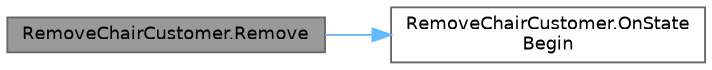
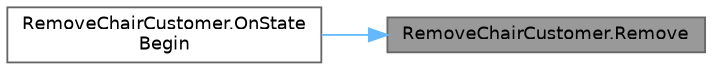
  digraph {
    rankdir=RL
    node [fontname=Helvetica fontsize=10 shape=box style=filled]
    n1 [color=gray40 fillcolor=grey60 fontcolor=black height=0.2 label="RemoveChairCustomer.Remove" width=0.4]
    n2 [color=grey40 fillcolor=white height=0.2 label="RemoveChairCustomer.OnState\lBegin" width=0.4]
-   n2 -> n1 [color=steelblue1 dir=back fontname=Helvetica fontsize=10 labelfontname=Helvetica labelfontsize=10 style=solid]
+   n1 -> n2 [color=steelblue1 dir=back fontname=Helvetica fontsize=10 labelfontname=Helvetica labelfontsize=10 style=solid]
  }
